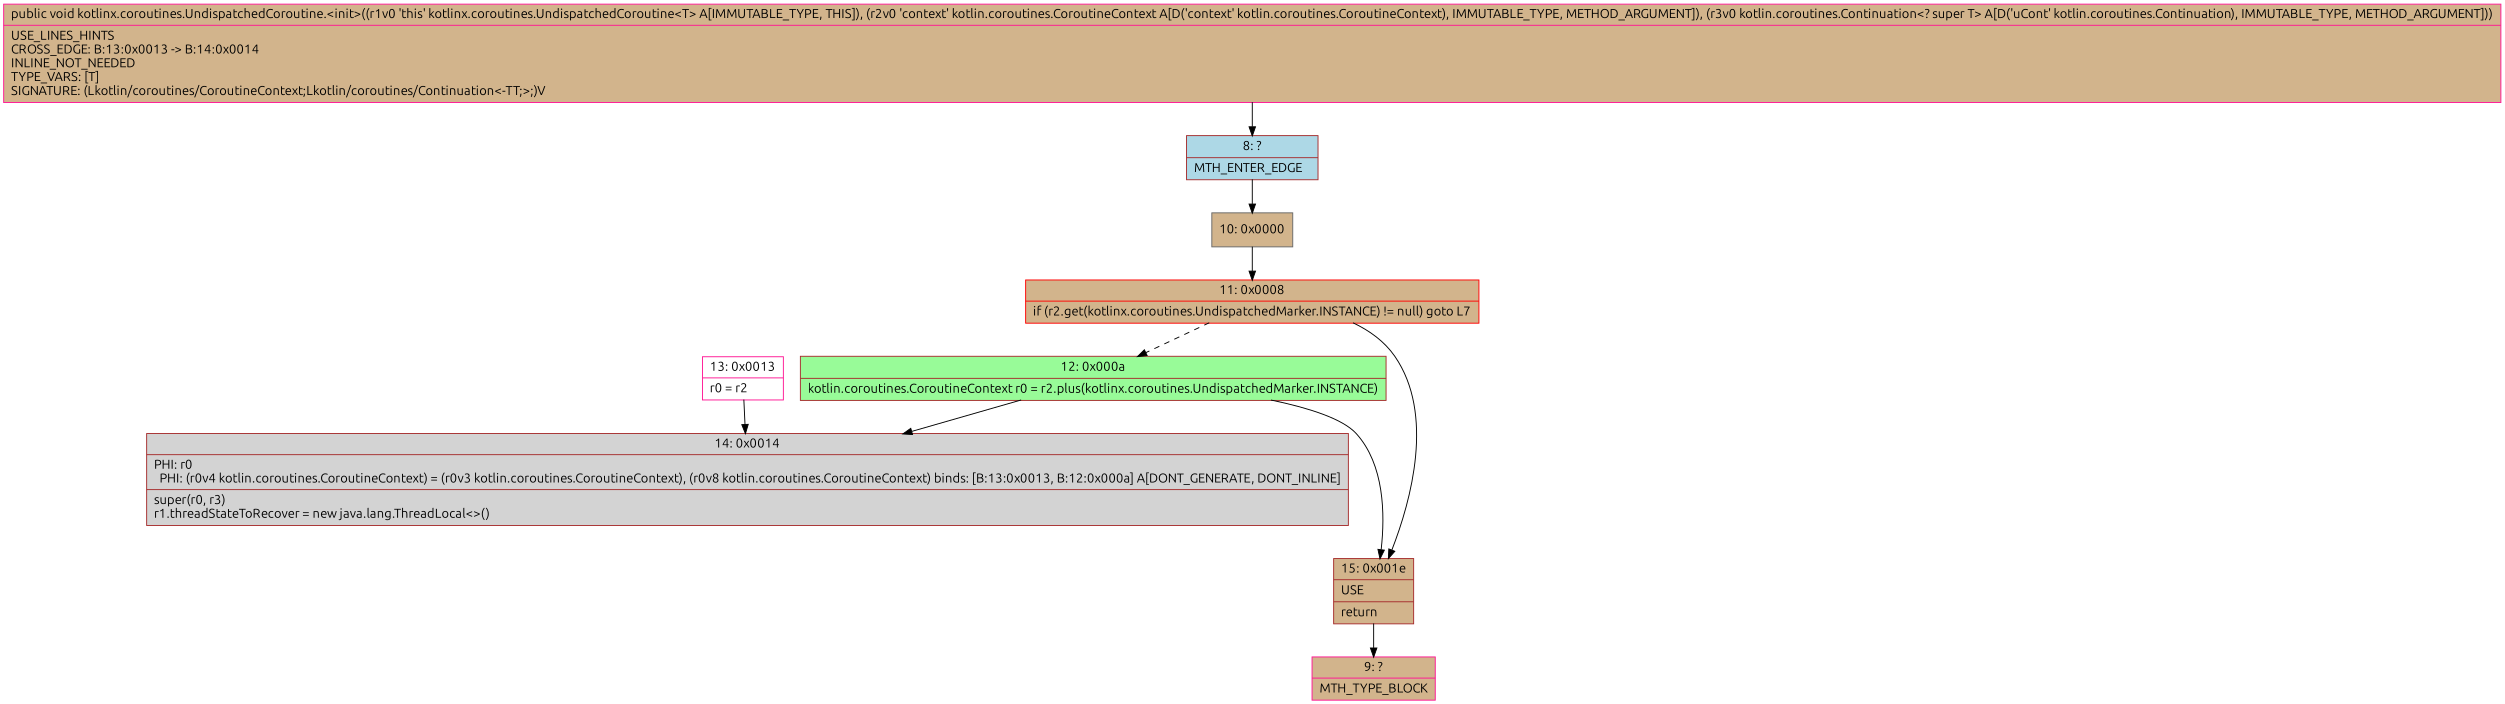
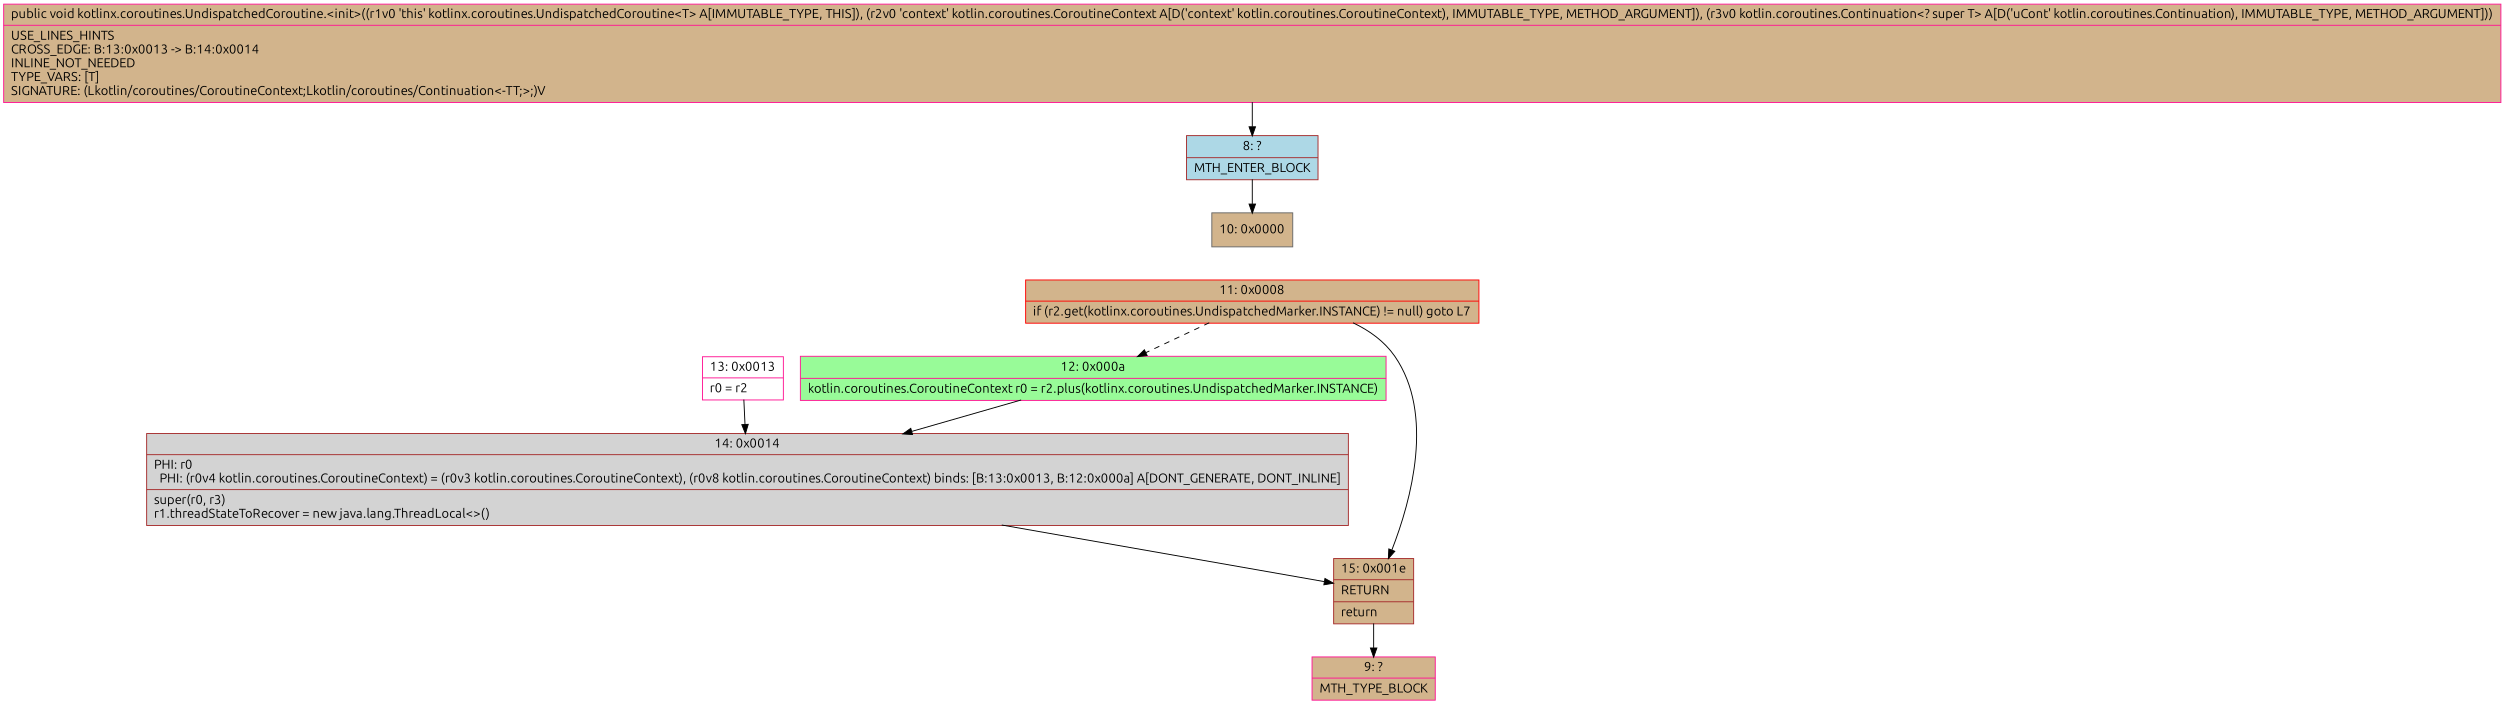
  digraph {
    fontname=Ubuntu
    node [color=deeppink fillcolor=tan fontname=Ubuntu shape=record style=filled]
    edge [fontname=Ubuntu]
-   n1 [color=brown fillcolor=lightblue label="{8\:\ ?|MTH_ENTER_EDGE\l}"]
+   n1 [color=brown fillcolor=lightblue label="{8\:\ ?|MTH_ENTER_BLOCK\l}"]
    n2 [color=gray40 label="{10\:\ 0x0000}"]
    n3 [color=red label="{11\:\ 0x0008|if (r2.get(kotlinx.coroutines.UndispatchedMarker.INSTANCE) != null) goto L7\l}"]
-   n4 [color=brown fillcolor=palegreen label="{12\:\ 0x000a|kotlin.coroutines.CoroutineContext r0 = r2.plus(kotlinx.coroutines.UndispatchedMarker.INSTANCE)\l}"]
-   n5 [color=brown label="{15\:\ 0x001e|USE\l|return\l}"]
+   n4 [fillcolor=palegreen label="{12\:\ 0x000a|kotlin.coroutines.CoroutineContext r0 = r2.plus(kotlinx.coroutines.UndispatchedMarker.INSTANCE)\l}"]
+   n5 [color=brown label="{15\:\ 0x001e|RETURN\l|return\l}"]
    n6 [color=brown fillcolor=lightgrey label="{14\:\ 0x0014|PHI: r0 \l  PHI: (r0v4 kotlin.coroutines.CoroutineContext) = (r0v3 kotlin.coroutines.CoroutineContext), (r0v8 kotlin.coroutines.CoroutineContext) binds: [B:13:0x0013, B:12:0x000a] A[DONT_GENERATE, DONT_INLINE]\l|super(r0, r3)\lr1.threadStateToRecover = new java.lang.ThreadLocal\<\>()\l}"]
    n7 [fillcolor=white label="{13\:\ 0x0013|r0 = r2\l}"]
    n8 [label="{9\:\ ?|MTH_TYPE_BLOCK\l}"]
    n9 [label="{public void kotlinx.coroutines.UndispatchedCoroutine.\<init\>((r1v0 'this' kotlinx.coroutines.UndispatchedCoroutine\<T\> A[IMMUTABLE_TYPE, THIS]), (r2v0 'context' kotlin.coroutines.CoroutineContext A[D('context' kotlin.coroutines.CoroutineContext), IMMUTABLE_TYPE, METHOD_ARGUMENT]), (r3v0 kotlin.coroutines.Continuation\<? super T\> A[D('uCont' kotlin.coroutines.Continuation), IMMUTABLE_TYPE, METHOD_ARGUMENT]))  | USE_LINES_HINTS\lCROSS_EDGE: B:13:0x0013 \-\> B:14:0x0014\lINLINE_NOT_NEEDED\lTYPE_VARS: [T]\lSIGNATURE: (Lkotlin\/coroutines\/CoroutineContext;Lkotlin\/coroutines\/Continuation\<\-TT;\>;)V\l}"]
    n1 -> n2
-   n2 -> n3
    n3 -> n4 [style=dashed]
    n3 -> n5
    n4 -> n6
    n5 -> n8
-   n4 -> n5
+   n6 -> n5
    n7 -> n6
    n9 -> n1
  }
